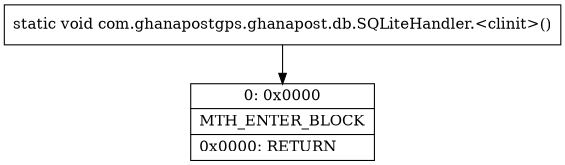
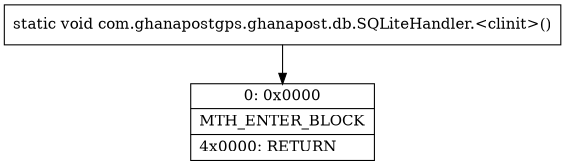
  digraph {
    node [shape=record]
-   n1 [label="{0\:\ 0x0000|MTH_ENTER_BLOCK\l|0x0000: RETURN   \l}"]
+   n1 [label="{0\:\ 0x0000|MTH_ENTER_BLOCK\l|4x0000: RETURN   \l}"]
    n2 [label="{static void com.ghanapostgps.ghanapost.db.SQLiteHandler.\<clinit\>() }"]
    n2 -> n1
  }
